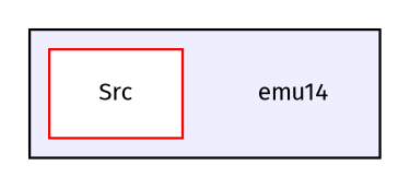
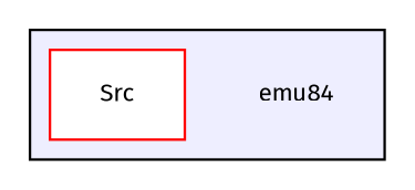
  digraph {
    compound=true
    fontname="Fira Sans"
    node [fontname="Fira Sans" fontsize=10]
-   n1 [label=emu14 shape=plaintext]
+   n1 [label=emu84 shape=plaintext]
    n2 [color=red fillcolor=white label=Src shape=box style=filled]
    subgraph cluster_1 {
      bgcolor="#eeeeff"
      pencolor=black
      n1
      n2
    }
  }
